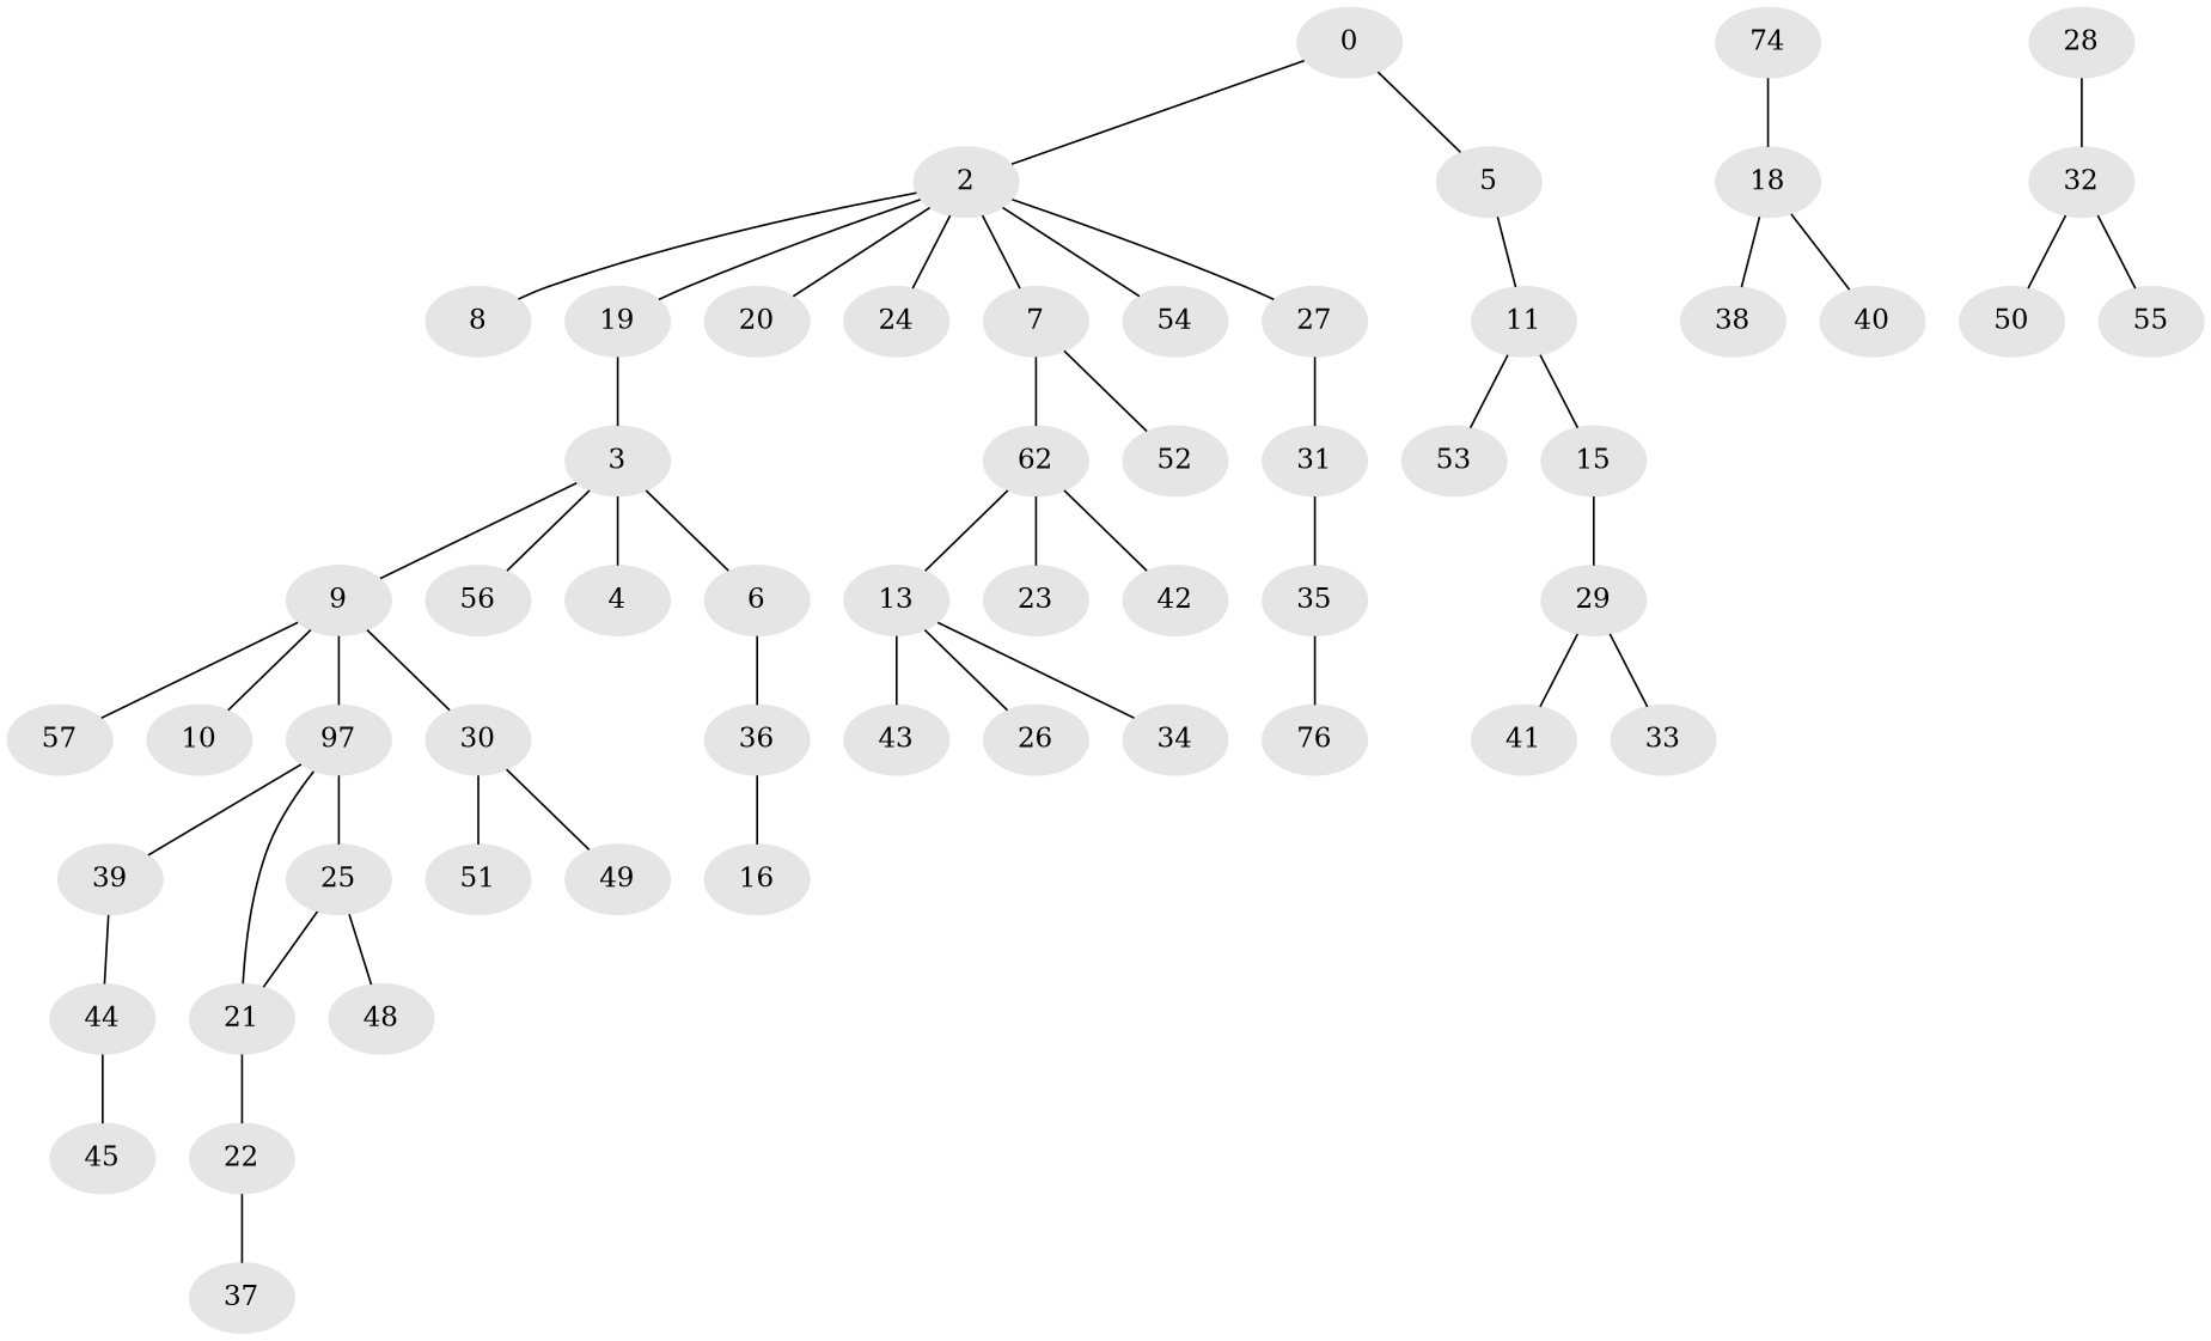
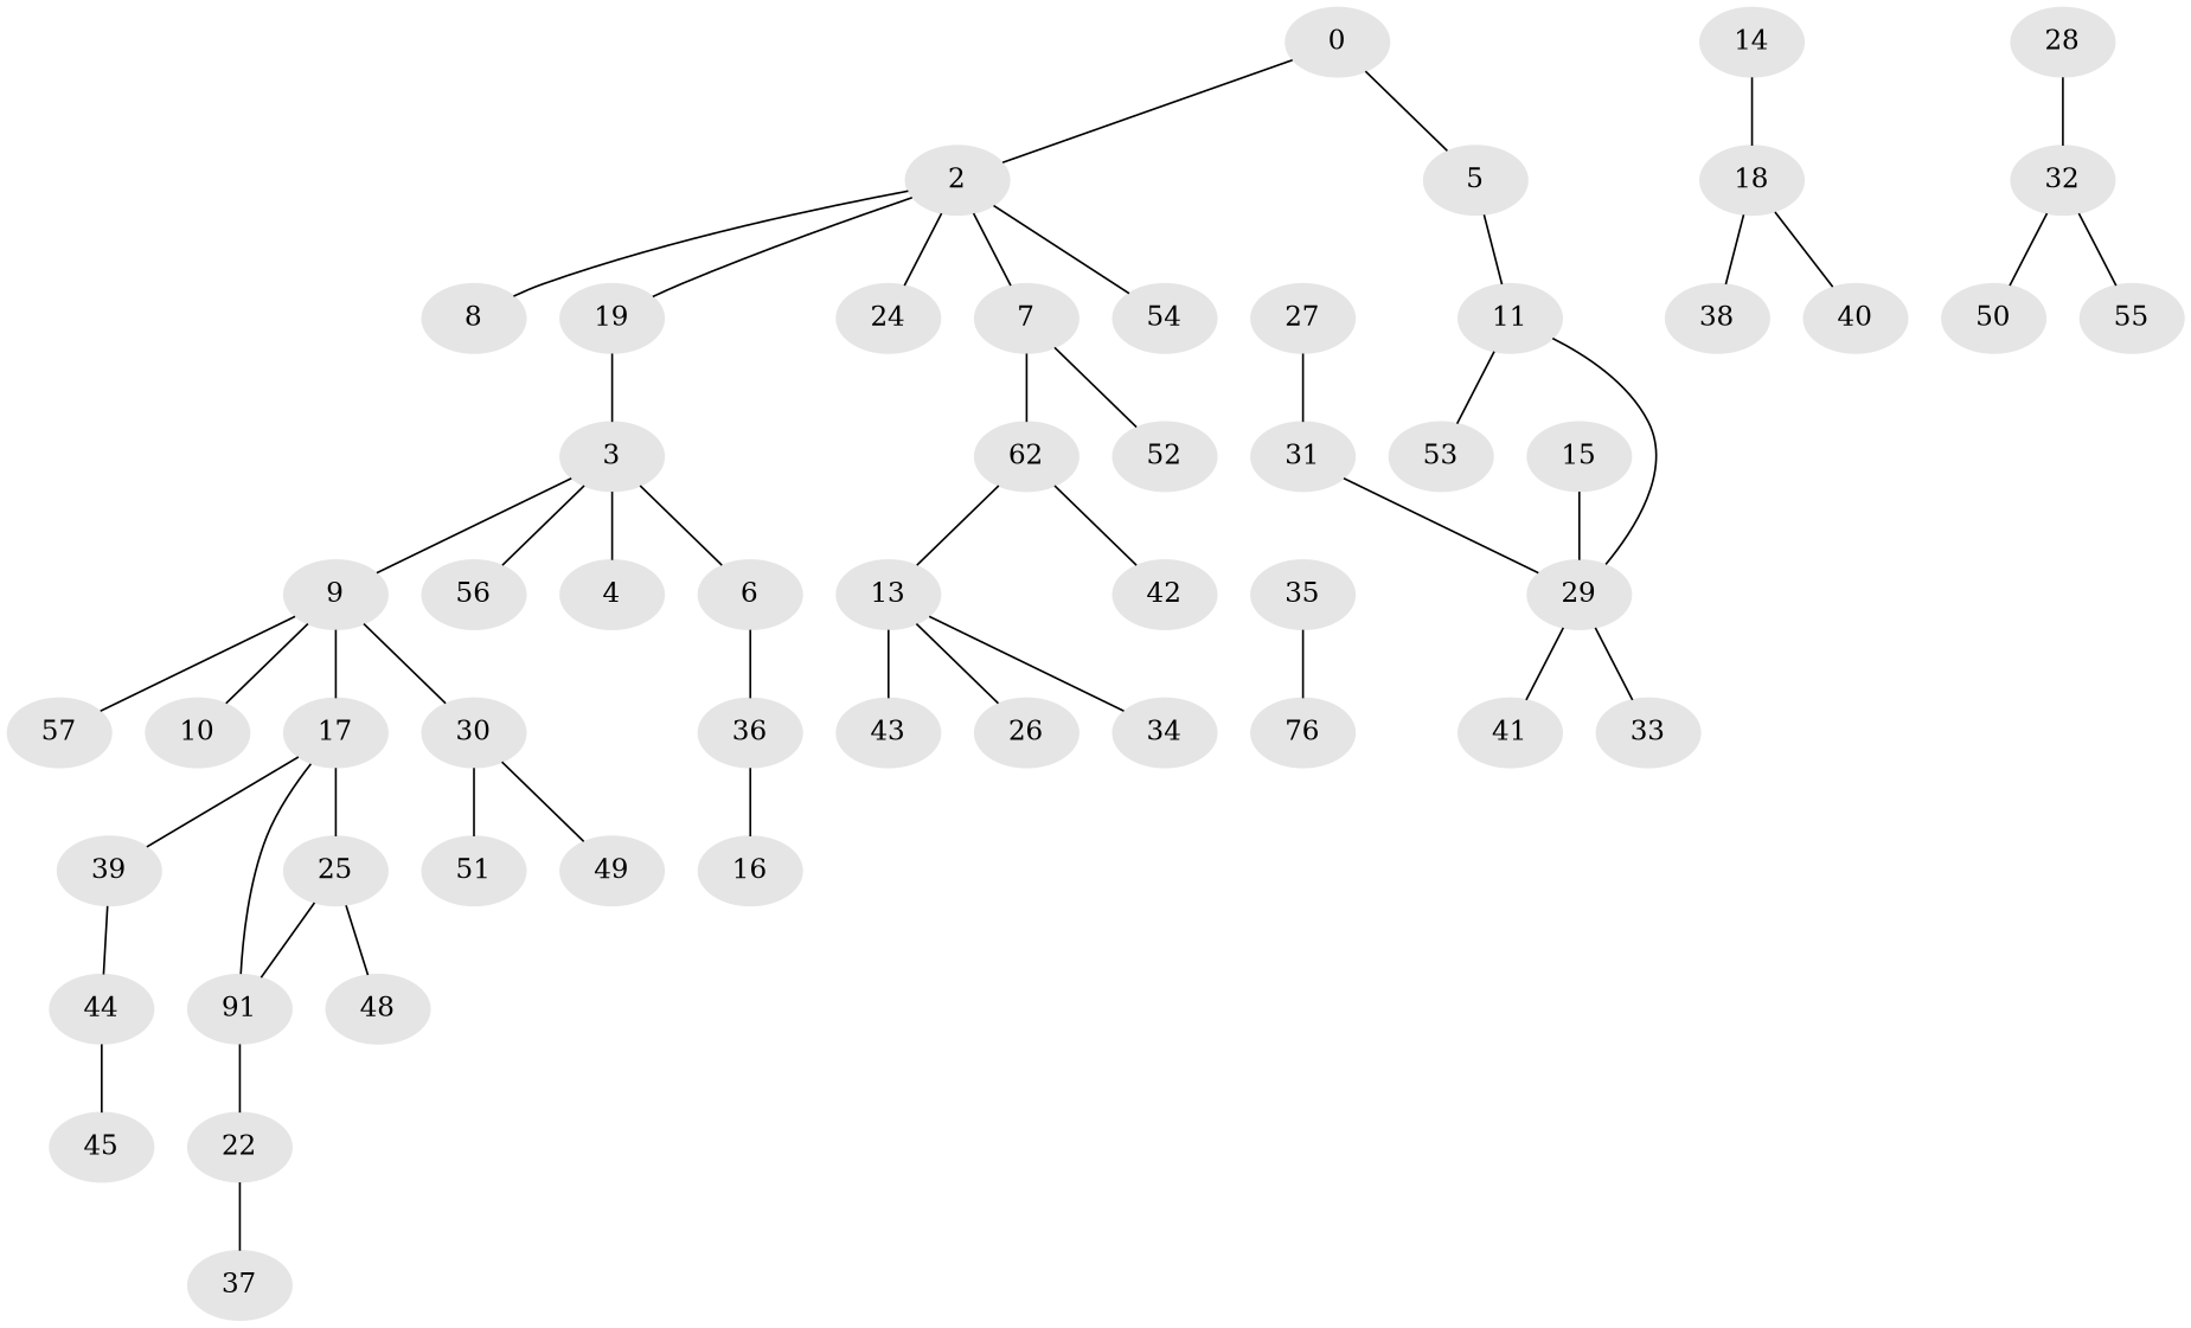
  graph {
    node [color=gray90 style=filled]
    n1 [label=0]
    2
    5
    7
    8
    19
-   20
    24
    27
    54
    11
    3
    4
    6
    9
    56
    n17 [label=62]
    52
    31
    36
    10
-   17 [label=97]
+   17
    30
    n24 [label=57]
    15
    53
    16
    13
-   23
    42
-   14 [label=74]
+   14
    18
-   21
+   21 [label=91]
    25
    39
    49
    51
    29
    26
    34
    43
    38
    40
    33
    41
    22
    48
    44
    37
    28
    32
    35
    50
    55
    n55 [label=76]
    45
    n1 -- 2
    n1 -- 5
    2 -- 7
    2 -- 8
    2 -- 19
-   2 -- 20
    2 -- 24
-   2 -- 27
    2 -- 54
    5 -- 11
    7 -- n17
    7 -- 52
    19 -- 3
    27 -- 31
-   11 -- 15
+   11 -- 29
    11 -- 53
    3 -- 4
    3 -- 6
    3 -- 9
    3 -- 56
    6 -- 36
    9 -- 10
    9 -- 17
    9 -- 30
    9 -- n24
    n17 -- 13
-   n17 -- 23
    n17 -- 42
-   31 -- 35
+   31 -- 29
    36 -- 16
    17 -- 21
    17 -- 25
    17 -- 39
    30 -- 49
    30 -- 51
    15 -- 29
    13 -- 26
    13 -- 34
    13 -- 43
    14 -- 18
    18 -- 38
    18 -- 40
    21 -- 22
    25 -- 21
    25 -- 48
    39 -- 44
    29 -- 33
    29 -- 41
    22 -- 37
    44 -- 45
    28 -- 32
    32 -- 50
    32 -- 55
    35 -- n55
  }
